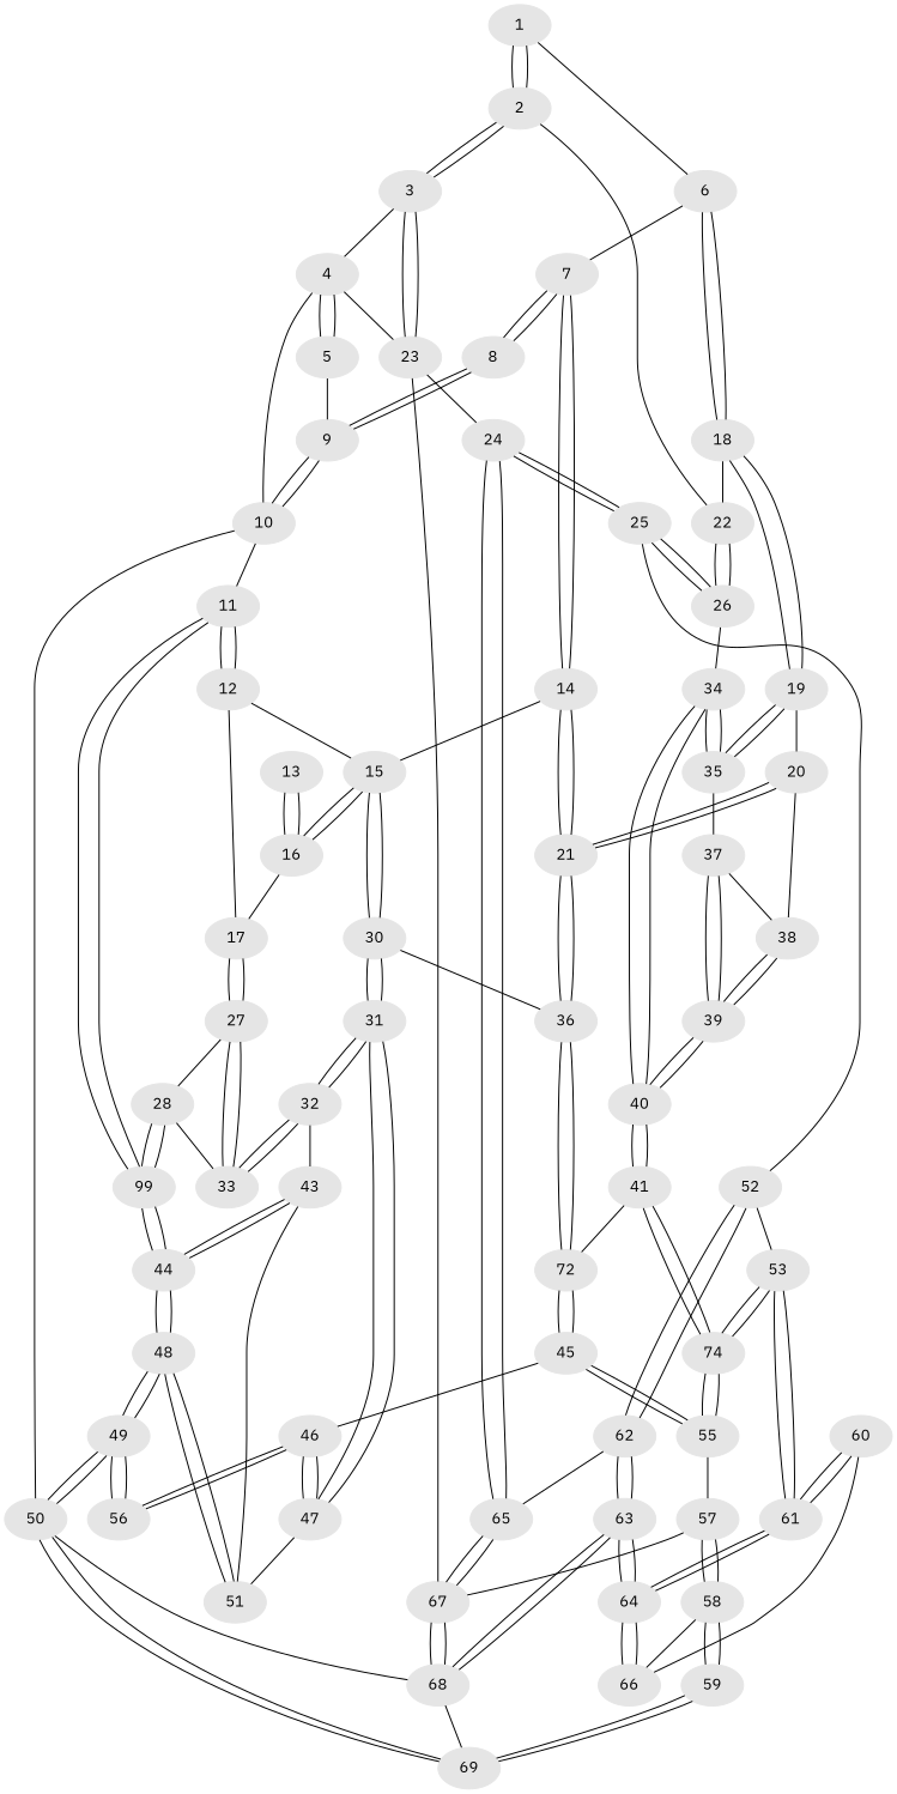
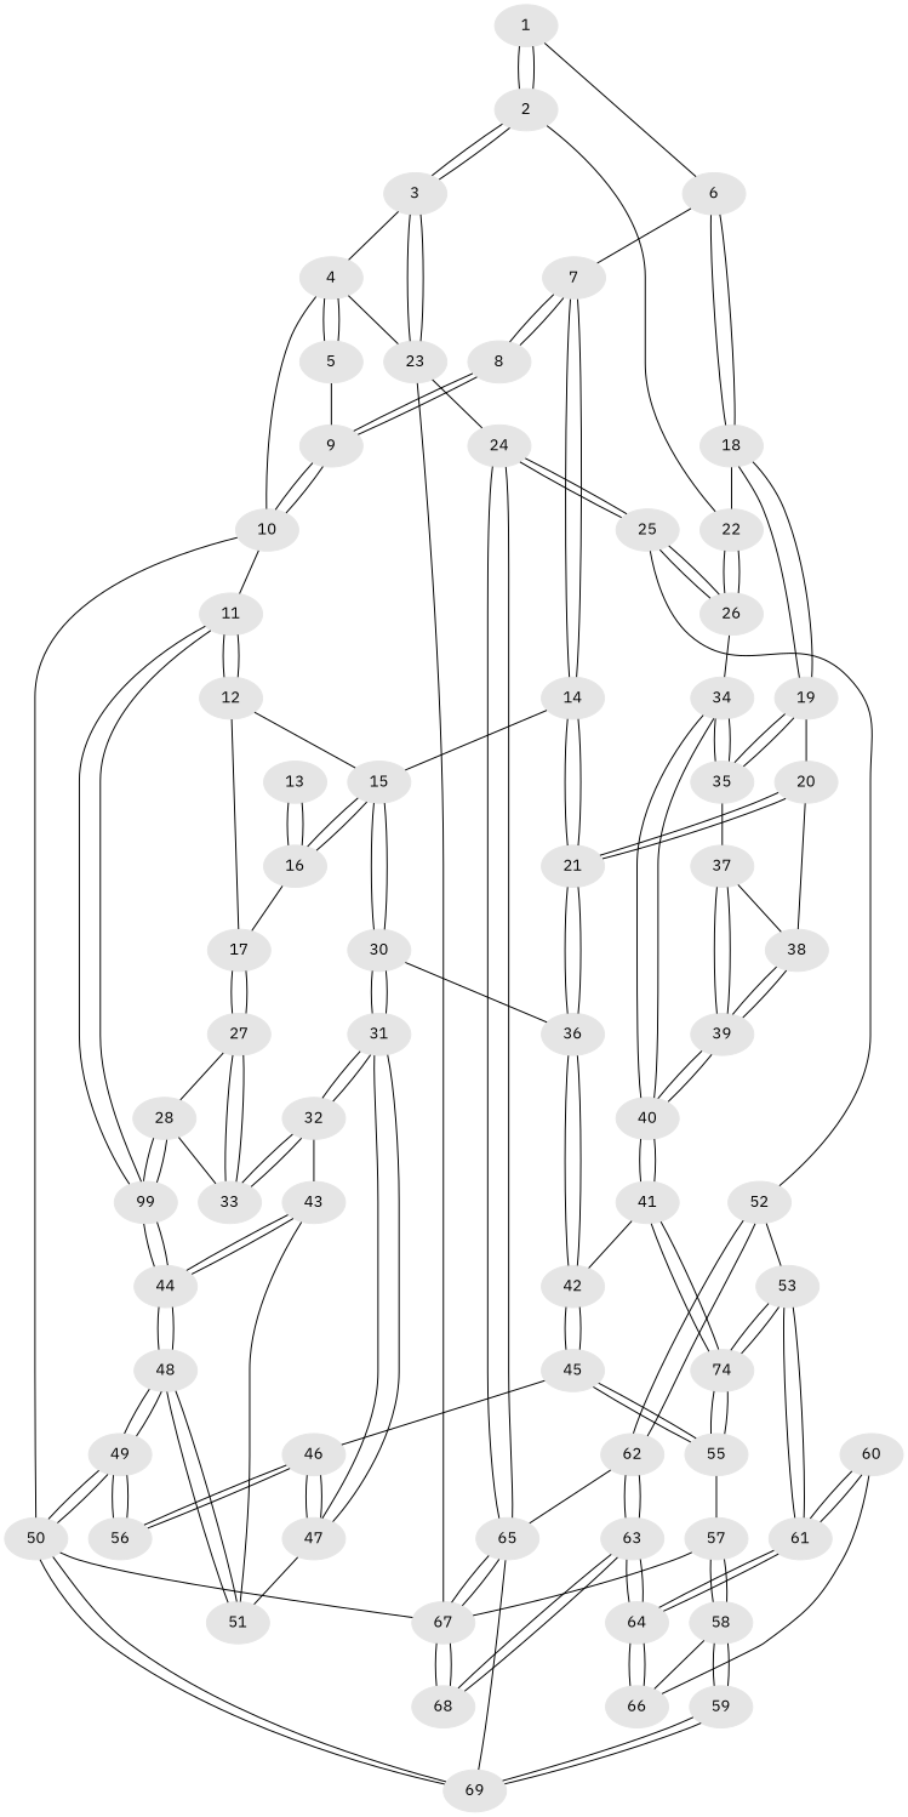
  graph {
    fontname="IBM Plex Sans"
    node [color=gray90 fontname="IBM Plex Sans" style=filled]
    edge [fontname="IBM Plex Sans"]
    1
    2
    6
    3
    22
    7
    18
    4
    23
    26
    5
    10
    24
    67
    9
    11
    50
    8
    14
    19
    15
    21
    12
    n24 [label=99]
    69
    17
    44
    13
    16
    27
    30
    36
    31
    28
    33
    20
    35
    38
    37
    39
-   42 [label=72]
+   42
    34
    25
    65
    68
    52
    53
    62
    40
    48
    32
    47
    43
    51
    41
    45
    n57 [label=74]
    55
    46
    49
    56
    57
    61
    63
    64
    58
    59
    66
    60
    1 -- 2
    1 -- 2
    1 -- 6
    2 -- 3
    2 -- 3
    2 -- 22
    6 -- 7
    6 -- 18
    6 -- 18
    3 -- 4
    3 -- 23
    3 -- 23
    22 -- 26
    22 -- 26
    7 -- 8
    7 -- 8
    7 -- 14
    7 -- 14
    18 -- 22
    18 -- 19
    18 -- 19
    4 -- 23
    4 -- 5
    4 -- 5
    4 -- 10
    23 -- 24
    23 -- 67
    26 -- 34
    5 -- 9
    10 -- 11
    10 -- 50
    24 -- 25
    24 -- 25
    24 -- 65
    24 -- 65
    67 -- 68
    67 -- 68
    9 -- 10
    9 -- 10
    11 -- 12
    11 -- 12
    11 -- n24
    11 -- n24
-   50 -- 68
+   50 -- 67
    50 -- 69
    50 -- 69
    8 -- 9
    8 -- 9
    14 -- 15
    14 -- 21
    14 -- 21
    19 -- 20
    19 -- 35
    19 -- 35
    15 -- 16
    15 -- 16
    15 -- 30
    15 -- 30
    21 -- 36
    21 -- 36
    12 -- 15
    12 -- 17
    n24 -- 44
    n24 -- 44
    17 -- 27
    17 -- 27
    44 -- 48
    44 -- 48
    13 -- 16
    13 -- 16
    16 -- 17
    27 -- 28
    27 -- 33
    27 -- 33
    30 -- 36
    30 -- 31
    30 -- 31
    36 -- 42
    36 -- 42
    31 -- 32
    31 -- 32
    31 -- 47
    31 -- 47
    28 -- n24
    28 -- n24
    28 -- 33
    20 -- 21
    20 -- 21
    20 -- 38
    35 -- 37
    38 -- 39
    38 -- 39
    37 -- 38
    37 -- 39
    37 -- 39
    39 -- 40
    39 -- 40
    42 -- 45
    42 -- 45
    34 -- 35
    34 -- 35
    34 -- 40
    34 -- 40
    25 -- 26
    25 -- 26
    25 -- 52
    65 -- 67
    65 -- 67
-   68 -- 69
+   65 -- 69
    52 -- 53
    52 -- 62
    52 -- 62
    53 -- n57
    53 -- n57
    53 -- 61
    53 -- 61
    62 -- 65
    62 -- 63
    62 -- 63
    40 -- 41
    40 -- 41
    48 -- 51
    48 -- 51
    48 -- 49
    48 -- 49
    32 -- 33
    32 -- 33
    32 -- 43
    47 -- 51
    43 -- 44
    43 -- 44
    43 -- 51
    41 -- 42
    41 -- n57
    41 -- n57
    45 -- 55
    45 -- 55
    45 -- 46
    n57 -- 55
    n57 -- 55
    55 -- 57
    46 -- 47
    46 -- 47
    46 -- 56
    46 -- 56
    49 -- 50
    49 -- 50
    49 -- 56
    49 -- 56
    57 -- 67
    57 -- 58
    57 -- 58
    61 -- 64
    61 -- 64
    63 -- 68
    63 -- 68
    63 -- 64
    63 -- 64
    64 -- 66
    64 -- 66
    58 -- 59
    58 -- 59
    58 -- 66
    59 -- 69
    59 -- 69
    60 -- 61
    60 -- 61
    60 -- 66
  }
